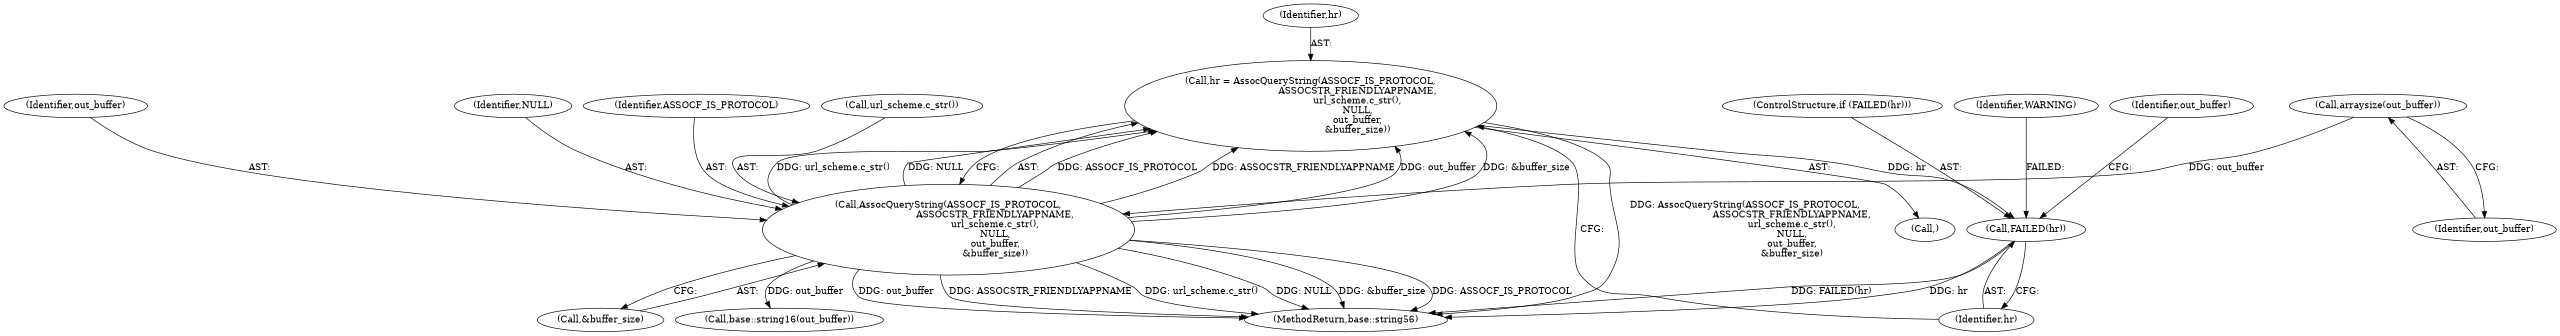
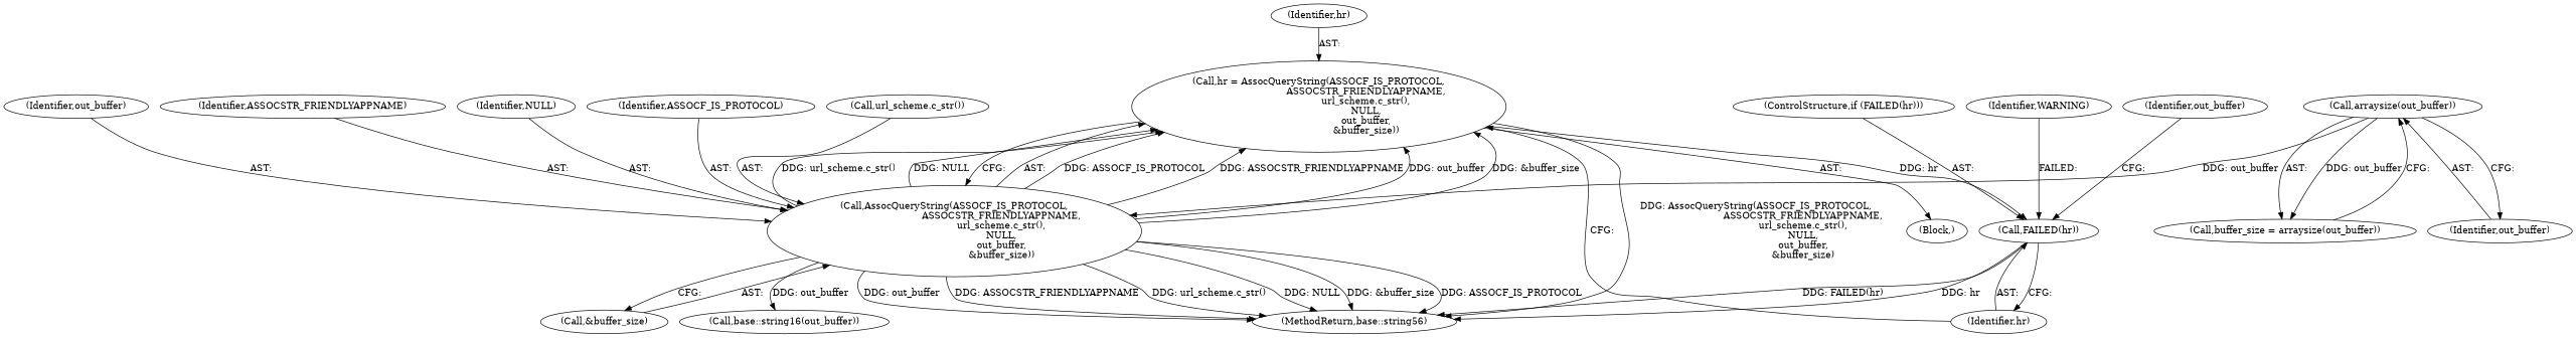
  digraph {
    n1 [label="(Call,hr = AssocQueryString(ASSOCF_IS_PROTOCOL,\n                                ASSOCSTR_FRIENDLYAPPNAME,\n                                url_scheme.c_str(),\n                                NULL,\n                                out_buffer,\n                                &buffer_size))"]
    n2 [label="(Call,AssocQueryString(ASSOCF_IS_PROTOCOL,\n                                ASSOCSTR_FRIENDLYAPPNAME,\n                                url_scheme.c_str(),\n                                NULL,\n                                out_buffer,\n                                &buffer_size))"]
    n3 [label="(Call,FAILED(hr))"]
-   n4 [label="(Call,)"]
+   n4 [label="(Block,)"]
    n5 [label="(MethodReturn,base::string56)"]
    n6 [label="(Call,&buffer_size)"]
    n7 [label="(Call,base::string16(out_buffer))"]
    n8 [label="(Identifier,hr)"]
    n9 [label="(Call,arraysize(out_buffer))"]
    n10 [label="(Identifier,out_buffer)"]
+   n11 [label="(Call,buffer_size = arraysize(out_buffer))"]
    n12 [label="(ControlStructure,if (FAILED(hr)))"]
    n13 [label="(Identifier,hr)"]
    n14 [label="(Identifier,NULL)"]
    n15 [label="(Identifier,out_buffer)"]
+   n16 [label="(Identifier,ASSOCSTR_FRIENDLYAPPNAME)"]
    n17 [label="(Identifier,ASSOCF_IS_PROTOCOL)"]
    n18 [label="(Identifier,WARNING)"]
    n19 [label="(Identifier,out_buffer)"]
    n20 [label="(Call,url_scheme.c_str())"]
    n1 -> n2 [label="CFG: "]
    n1 -> n3 [label="DDG: hr"]
    n1 -> n4 [label="AST: "]
    n1 -> n5 [label="DDG: AssocQueryString(ASSOCF_IS_PROTOCOL,\n                                ASSOCSTR_FRIENDLYAPPNAME,\n                                url_scheme.c_str(),\n                                NULL,\n                                out_buffer,\n                                &buffer_size)"]
    n2 -> n1 [label="AST: "]
    n2 -> n1 [label="DDG: ASSOCF_IS_PROTOCOL"]
    n2 -> n1 [label="DDG: ASSOCSTR_FRIENDLYAPPNAME"]
    n2 -> n1 [label="DDG: out_buffer"]
    n2 -> n1 [label="DDG: &buffer_size"]
    n2 -> n1 [label="DDG: url_scheme.c_str()"]
    n2 -> n1 [label="DDG: NULL"]
    n2 -> n5 [label="DDG: NULL"]
    n2 -> n5 [label="DDG: &buffer_size"]
    n2 -> n5 [label="DDG: ASSOCF_IS_PROTOCOL"]
    n2 -> n5 [label="DDG: out_buffer"]
    n2 -> n5 [label="DDG: ASSOCSTR_FRIENDLYAPPNAME"]
    n2 -> n5 [label="DDG: url_scheme.c_str()"]
    n2 -> n6 [label="CFG: "]
    n2 -> n7 [label="DDG: out_buffer"]
    n3 -> n5 [label="DDG: FAILED(hr)"]
    n3 -> n5 [label="DDG: hr"]
    n3 -> n8 [label="CFG: "]
    n6 -> n2 [label="AST: "]
    n8 -> n1 [label="CFG: "]
    n8 -> n3 [label="AST: "]
    n9 -> n2 [label="DDG: out_buffer"]
    n9 -> n10 [label="CFG: "]
+   n9 -> n11 [label="AST: "]
+   n9 -> n11 [label="DDG: out_buffer"]
    n10 -> n9 [label="AST: "]
+   n11 -> n9 [label="CFG: "]
    n12 -> n3 [label="AST: "]
    n13 -> n1 [label="AST: "]
    n14 -> n2 [label="AST: "]
    n15 -> n2 [label="AST: "]
+   n16 -> n2 [label="AST: "]
    n17 -> n2 [label="AST: "]
    n18 -> n3 [label="FAILED: "]
    n19 -> n3 [label="CFG: "]
    n20 -> n2 [label="AST: "]
  }
